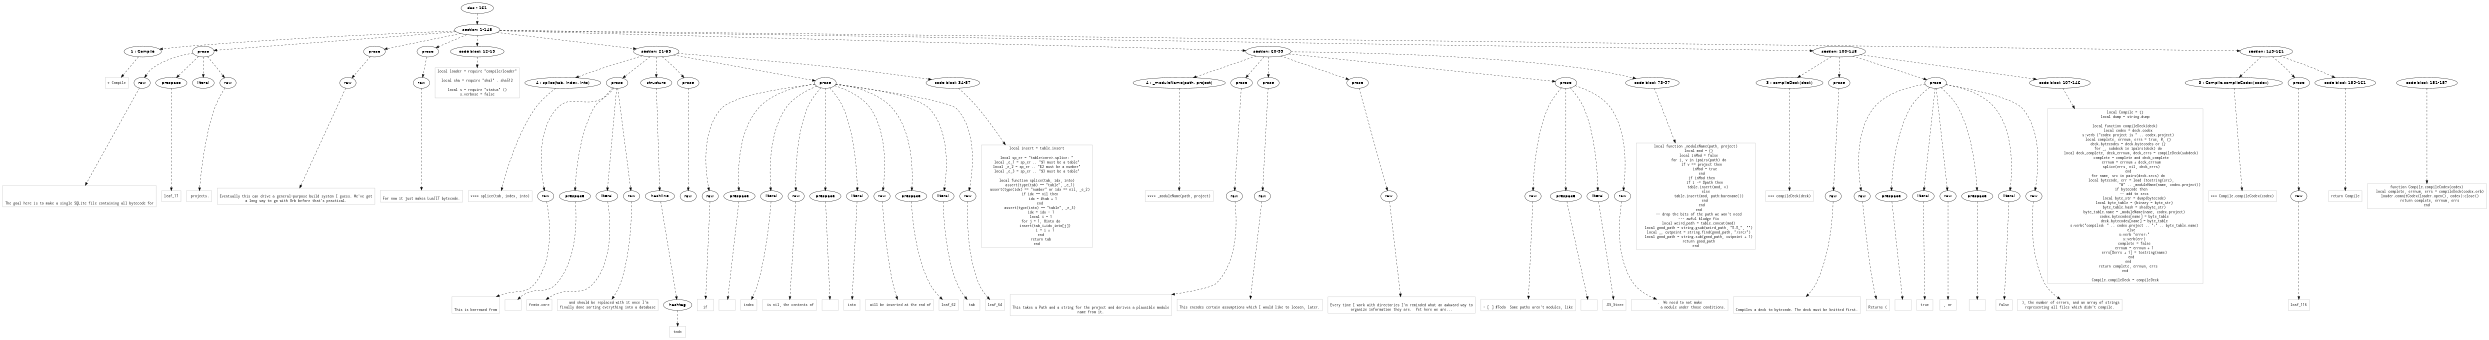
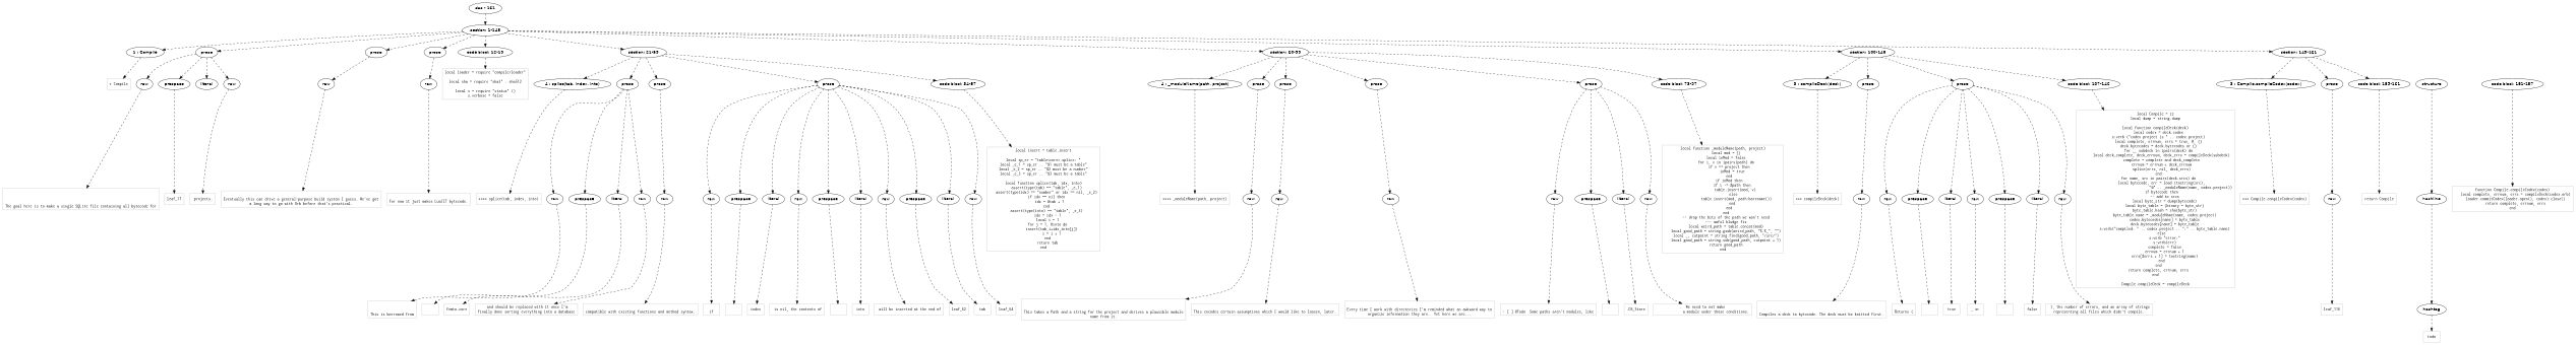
  digraph {
    node [fontname=Helvetica]
    edge [style=dashed]
    n1 [label="section: 1-148"]
    n2 [label="1 : Compile"]
    n3 [label=prose]
    n4 [label=prose]
    n5 [label=prose]
    n6 [label="code block 12-19"]
    n7 [label="section: 21-59"]
    n8 [label="section: 60-99"]
    n9 [label="section: 100-148"]
    n10 [label="section: 149-161"]
    n11 [label=raw]
    n12 [label=prespace]
    n13 [label=literal]
    n14 [label=raw]
    n15 [label=raw]
    n16 [label=raw]
    n17 [label="4 : splice(tab, index, into)"]
    n18 [label=prose]
    n19 [label=structure]
    n20 [label=prose]
    n21 [label=prose]
    n22 [label="code block 34-57"]
    n23 [label=raw]
    n24 [label=prespace]
    n25 [label=literal]
    n26 [label=raw]
    n27 [label=hashline]
    n28 [label=hashtag]
    n29 [label=raw]
    n30 [label=raw]
    n31 [label=prespace]
    n32 [label=literal]
    n33 [label=raw]
    n34 [label=prespace]
    n35 [label=literal]
    n36 [label=raw]
    n37 [label=prespace]
    n38 [label=literal]
    n39 [label=raw]
    n40 [label="4 : _moduleName(path, project)"]
    n41 [label=prose]
    n42 [label=prose]
    n43 [label=prose]
    n44 [label=prose]
    n45 [label="code block 73-97"]
    n46 [label=raw]
    n47 [label=raw]
    n48 [label=raw]
    n49 [label=raw]
    n50 [label=prespace]
    n51 [label=literal]
    n52 [label=raw]
    n53 [label="3 : compileDeck(deck)"]
    n54 [label=prose]
    n55 [label=prose]
    n56 [label="code block 107-146"]
    n57 [label=raw]
    n58 [label=raw]
    n59 [label=prespace]
    n60 [label=literal]
    n61 [label=raw]
    n62 [label=prespace]
    n63 [label=literal]
    n64 [label=raw]
    n65 [label="3 : Compile.compileCodex(codex)"]
    n66 [label=prose]
    n67 [label="code block 151-157"]
    n68 [label="code block 159-161"]
    n69 [label=raw]
    n70 [color=Gray fontname=Inconsolata label="* Compile" shape=rectangle]
    n71 [color=Gray fontname=Inconsolata label="local loader = require \"compile/loader\"\n\nlocal sha = require \"sha3\" . sha512\n\nlocal s = require \"status\" ()\ns.verbose = false" shape=rectangle]
    n72 [color=Gray fontname=Inconsolata label="\n\n\nThe goal here is to make a single SQLite file containing all bytecode for" shape=rectangle]
    leaf_17 [color=Gray fontname=Inconsolata shape=rectangle]
    n74 [color=Gray fontname=Inconsolata label=" projects.\n" shape=rectangle]
    n75 [color=Gray fontname=Inconsolata label="\nEventually this can drive a general-purpose build system I guess. We've got\na long way to go with Orb before that's practical.\n" shape=rectangle]
    n76 [color=Gray fontname=Inconsolata label="\nFor now it just makes LuaJIT bytecode.\n" shape=rectangle]
    n77 [color=Gray fontname=Inconsolata label="**** splice(tab, index, into)" shape=rectangle]
    n78 [color=Gray fontname=Inconsolata label="local insert = table.insert\n\nlocal sp_er = \"table<core>.splice: \"\nlocal _e_1 = sp_er .. \"$1 must be a table\"\nlocal _e_2 = sp_er .. \"$2 must be a number\"\nlocal _e_3 = sp_er .. \"$3 must be a table\"\n\nlocal function splice(tab, idx, into)\n   assert(type(tab) == \"table\", _e_1)\n   assert(type(idx) == \"number\" or idx == nil, _e_2)\n   if idx == nil then\n      idx = #tab + 1\n   end\n   assert(type(into) == \"table\", _e_3)\n    idx = idx - 1\n    local i = 1\n    for j = 1, #into do\n        insert(tab,i+idx,into[j])\n        i = i + 1\n    end\n    return tab\nend" shape=rectangle]
    n79 [color=Gray fontname=Inconsolata label="\n\nThis is borrowed from" shape=rectangle]
    n80 [color=Gray fontname=Inconsolata label=" " shape=rectangle]
    n81 [color=Gray fontname=Inconsolata label="femto.core" shape=rectangle]
    n82 [color=Gray fontname=Inconsolata label=" and should be replaced with it once I'm\nfinally done sorting everything into a database\n" shape=rectangle]
    n83 [color=Gray fontname=Inconsolata label=todo shape=rectangle]
+   n84 [color=Gray fontname=Inconsolata label="\ncompatible with existing functions and method syntax.\n" shape=rectangle]
    n85 [color=Gray fontname=Inconsolata label="\nif" shape=rectangle]
    n86 [color=Gray fontname=Inconsolata label=" " shape=rectangle]
    n87 [color=Gray fontname=Inconsolata label=index shape=rectangle]
    n88 [color=Gray fontname=Inconsolata label=" is nil, the contents of" shape=rectangle]
    n89 [color=Gray fontname=Inconsolata label=" " shape=rectangle]
    n90 [color=Gray fontname=Inconsolata label=into shape=rectangle]
    n91 [color=Gray fontname=Inconsolata label=" will be inserted at the end of" shape=rectangle]
    leaf_62 [color=Gray fontname=Inconsolata shape=rectangle]
    n93 [color=Gray fontname=Inconsolata label=tab shape=rectangle]
    leaf_64 [color=Gray fontname=Inconsolata shape=rectangle]
    n95 [color=Gray fontname=Inconsolata label="**** _moduleName(path, project)" shape=rectangle]
    n96 [color=Gray fontname=Inconsolata label="local function _moduleName(path, project)\n   local mod = {}\n   local inMod = false\n   for i, v in ipairs(path) do\n      if v == project then\n         inMod = true\n      end\n      if inMod then\n         if i ~= #path then\n            table.insert(mod, v)\n          else\n             table.insert(mod, path:barename())\n         end\n      end\n   end\n   -- drop the bits of the path we won't need\n   --- awful kludge fix\n   local weird_path = table.concat(mod)\n   local good_path = string.gsub(weird_path, \"%.%_\", \"\")\n   local _, cutpoint = string.find(good_path, \"/src/\")\n   local good_path = string.sub(good_path, cutpoint + 1)\n   return good_path\nend" shape=rectangle]
    n97 [color=Gray fontname=Inconsolata label="\n\nThis takes a Path and a string for the project and derives a plausible module\nname from it.\n" shape=rectangle]
    n98 [color=Gray fontname=Inconsolata label="\nThis encodes certain assumptions which I would like to loosen, later.\n" shape=rectangle]
    n99 [color=Gray fontname=Inconsolata label="\nEvery time I work with directories I'm reminded what an awkward way to\norganize information they are.  Yet here we are...\n" shape=rectangle]
    n100 [color=Gray fontname=Inconsolata label="\n- [ ] #Todo  Some paths aren't modules, like" shape=rectangle]
    n101 [color=Gray fontname=Inconsolata label=" " shape=rectangle]
    n102 [color=Gray fontname=Inconsolata label=".DS_Store" shape=rectangle]
    n103 [color=Gray fontname=Inconsolata label=".  We need to not make\n             a module under those conditions.\n" shape=rectangle]
    n104 [color=Gray fontname=Inconsolata label="*** compileDeck(deck)" shape=rectangle]
    n105 [color=Gray fontname=Inconsolata label="local Compile = {}\nlocal dump = string.dump\n\nlocal function compileDeck(deck)\n   local codex = deck.codex\n   s:verb (\"codex project is \" .. codex.project)\n   local complete, errnum, errs = true, 0, {}\n   deck.bytecodes = deck.bytecodes or {}\n   for _, subdeck in ipairs(deck) do\n      local deck_complete, deck_errnum, deck_errs = compileDeck(subdeck)\n      complete = complete and deck_complete\n      errnum = errnum + deck_errnum\n      splice(errs, nil, deck_errs)\n   end\n   for name, src in pairs(deck.srcs) do\n      local bytecode, err = load (tostring(src),\n                                  \"@\" .. _moduleName(name, codex.project))\n      if bytecode then\n         -- add to srcs\n         local byte_str = dump(bytecode)\n         local byte_table = {binary = byte_str}\n         byte_table.hash = sha(byte_str)\n         byte_table.name = _moduleName(name, codex.project)\n         codex.bytecodes[name] = byte_table\n         deck.bytecodes[name] = byte_table\n         s:verb(\"compiled: \" .. codex.project .. \":\" .. byte_table.name)\n      else\n         s:verb \"error:\"\n         s:verb(err)\n         complete = false\n         errnum = errnum + 1\n         errs[#errs + 1] = tostring(name)\n      end\n   end\n   return complete, errnum, errs\nend\n\nCompile.compileDeck = compileDeck" shape=rectangle]
    n106 [color=Gray fontname=Inconsolata label="\n\nCompiles a deck to bytecode. The deck must be knitted first.\n" shape=rectangle]
    n107 [color=Gray fontname=Inconsolata label="\nReturns (" shape=rectangle]
    n108 [color=Gray fontname=Inconsolata label=" " shape=rectangle]
    n109 [color=Gray fontname=Inconsolata label=true shape=rectangle]
    n110 [color=Gray fontname=Inconsolata label=", or" shape=rectangle]
    n111 [color=Gray fontname=Inconsolata label=" " shape=rectangle]
    n112 [color=Gray fontname=Inconsolata label=false shape=rectangle]
    n113 [color=Gray fontname=Inconsolata label=" ), the number of errors, and an array of strings\nrepresenting all files which didn't compile.\n" shape=rectangle]
    n114 [color=Gray fontname=Inconsolata label="*** Compile.compileCodex(codex)" shape=rectangle]
    n115 [color=Gray fontname=Inconsolata label="function Compile.compileCodex(codex)\n   local complete, errnum, errs = compileDeck(codex.orb)\n   loader.commitCodex(loader.open(), codex):close()\n   return complete, errnum, errs\nend" shape=rectangle]
    n116 [color=Gray fontname=Inconsolata label="return Compile" shape=rectangle]
    leaf_116 [color=Gray fontname=Inconsolata shape=rectangle]
    n118 [label="doc - 161"]
    subgraph sub_1 {
      rank=same
      n1
    }
    subgraph sub_2 {
      rank=same
      n2
      n3
      n4
      n5
      n6
      n7
      n8
      n9
      n10
    }
    subgraph sub_3 {
      rank=same
      n11
      n12
      n13
      n14
    }
    subgraph sub_4 {
      rank=same
      n15
    }
    subgraph sub_5 {
      rank=same
      n16
    }
    subgraph sub_6 {
      rank=same
      n17
      n18
      n19
      n20
      n21
      n22
    }
    subgraph sub_7 {
      rank=same
      n23
      n24
      n25
      n26
    }
    subgraph sub_8 {
      rank=same
      n27
    }
    subgraph sub_9 {
      rank=same
      n28
    }
    subgraph sub_10 {
      rank=same
      n29
    }
    subgraph sub_11 {
      rank=same
      n30
      n31
      n32
      n33
      n34
      n35
      n36
      n37
      n38
      n39
    }
    subgraph sub_12 {
      rank=same
      n40
      n41
      n42
      n43
      n44
      n45
    }
    subgraph sub_13 {
      rank=same
      n46
    }
    subgraph sub_14 {
      rank=same
      n47
    }
    subgraph sub_15 {
      rank=same
      n48
    }
    subgraph sub_16 {
      rank=same
      n49
      n50
      n51
      n52
    }
    subgraph sub_17 {
      rank=same
      n53
      n54
      n55
      n56
    }
    subgraph sub_18 {
      rank=same
      n57
    }
    subgraph sub_19 {
      rank=same
      n58
      n59
      n60
      n61
      n62
      n63
      n64
    }
    subgraph sub_20 {
      rank=same
      n65
      n66
      n67
      n68
    }
    subgraph sub_21 {
      rank=same
      n69
    }
    n1 -> n2
    n1 -> n3
    n1 -> n4
    n1 -> n5
    n1 -> n6
    n1 -> n7
    n1 -> n8
    n1 -> n9
    n1 -> n10
    n2 -> n70
    n3 -> n11
    n3 -> n12
    n3 -> n13
    n3 -> n14
    n4 -> n15
    n5 -> n16
    n6 -> n71
    n7 -> n17
    n7 -> n18
-   n7 -> n19
    n7 -> n20
    n7 -> n21
    n7 -> n22
    n8 -> n40
    n8 -> n41
    n8 -> n42
    n8 -> n43
    n8 -> n44
    n8 -> n45
    n9 -> n53
    n9 -> n54
    n9 -> n55
    n9 -> n56
    n10 -> n65
    n10 -> n66
    n10 -> n68
    n11 -> n72
    n12 -> leaf_17
    n14 -> n74
    n15 -> n75
    n16 -> n76
    n17 -> n77
    n18 -> n23
    n18 -> n24
    n18 -> n25
    n18 -> n26
    n19 -> n27
    n20 -> n29
    n21 -> n30
    n21 -> n31
    n21 -> n32
    n21 -> n33
    n21 -> n34
    n21 -> n35
    n21 -> n36
    n21 -> n37
    n21 -> n38
    n21 -> n39
    n22 -> n78
    n23 -> n79
    n24 -> n80
    n25 -> n81
    n26 -> n82
    n27 -> n28
    n28 -> n83
+   n29 -> n84
    n30 -> n85
    n31 -> n86
    n32 -> n87
    n33 -> n88
    n34 -> n89
    n35 -> n90
    n36 -> n91
    n37 -> leaf_62
    n38 -> n93
    n39 -> leaf_64
    n40 -> n95
    n41 -> n46
    n42 -> n47
    n43 -> n48
    n44 -> n49
    n44 -> n50
    n44 -> n51
    n44 -> n52
    n45 -> n96
    n46 -> n97
    n47 -> n98
    n48 -> n99
    n49 -> n100
    n50 -> n101
    n51 -> n102
    n52 -> n103
    n53 -> n104
    n54 -> n57
    n55 -> n58
    n55 -> n59
    n55 -> n60
    n55 -> n61
    n55 -> n62
    n55 -> n63
    n55 -> n64
    n56 -> n105
    n57 -> n106
    n58 -> n107
    n59 -> n108
    n60 -> n109
    n61 -> n110
    n62 -> n111
    n63 -> n112
    n64 -> n113
    n65 -> n114
    n66 -> n69
    n67 -> n115
    n68 -> n116
    n69 -> leaf_116
    n118 -> n1
  }
